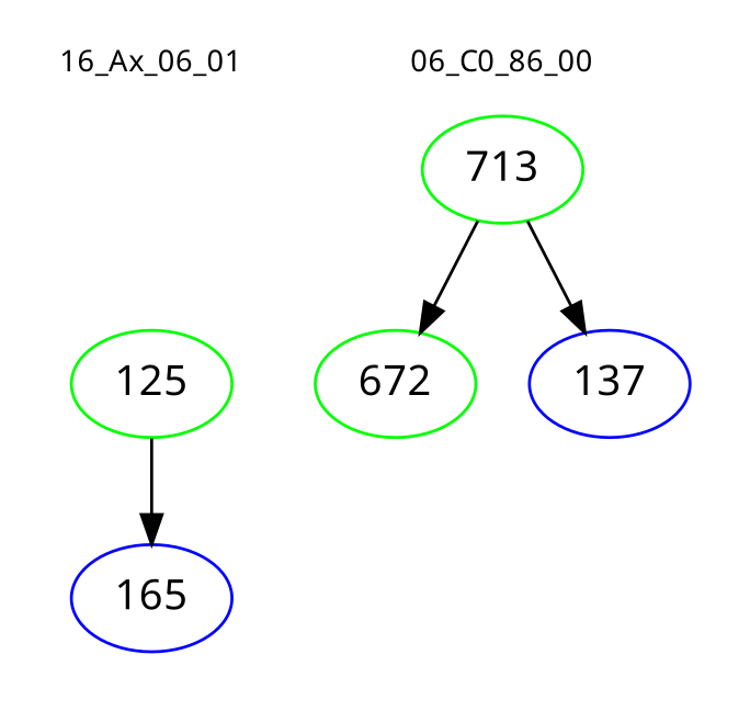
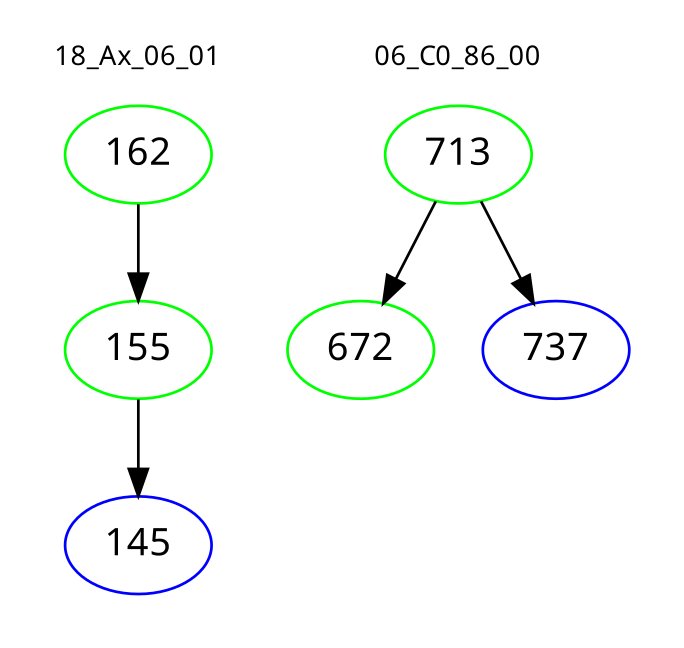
  digraph {
    fontname="Noto Sans"
    node [color=green fontname="Noto Sans"]
    edge [color=black fontname="Noto Sans"]
-   n2 [label=125]
-   n3 [color=blue label=165]
+   n1 [label=162]
+   n2 [label=155]
+   n3 [color=blue label=145]
    n4 [label=713]
    n5 [label=672]
-   n6 [color=blue label=137]
+   n6 [color=blue label=737]
    subgraph cluster_1 {
      color=white
      fontsize=10
-     label="16_Ax_06_01"
+     label="18_Ax_06_01"
+     n1
      n2
      n3
    }
    subgraph cluster_2 {
      color=white
      fontsize=10
      label="06_C0_86_00"
      n4
      n5
      n6
    }
+   n1 -> n2
    n2 -> n3
    n4 -> n5
    n4 -> n6
  }
